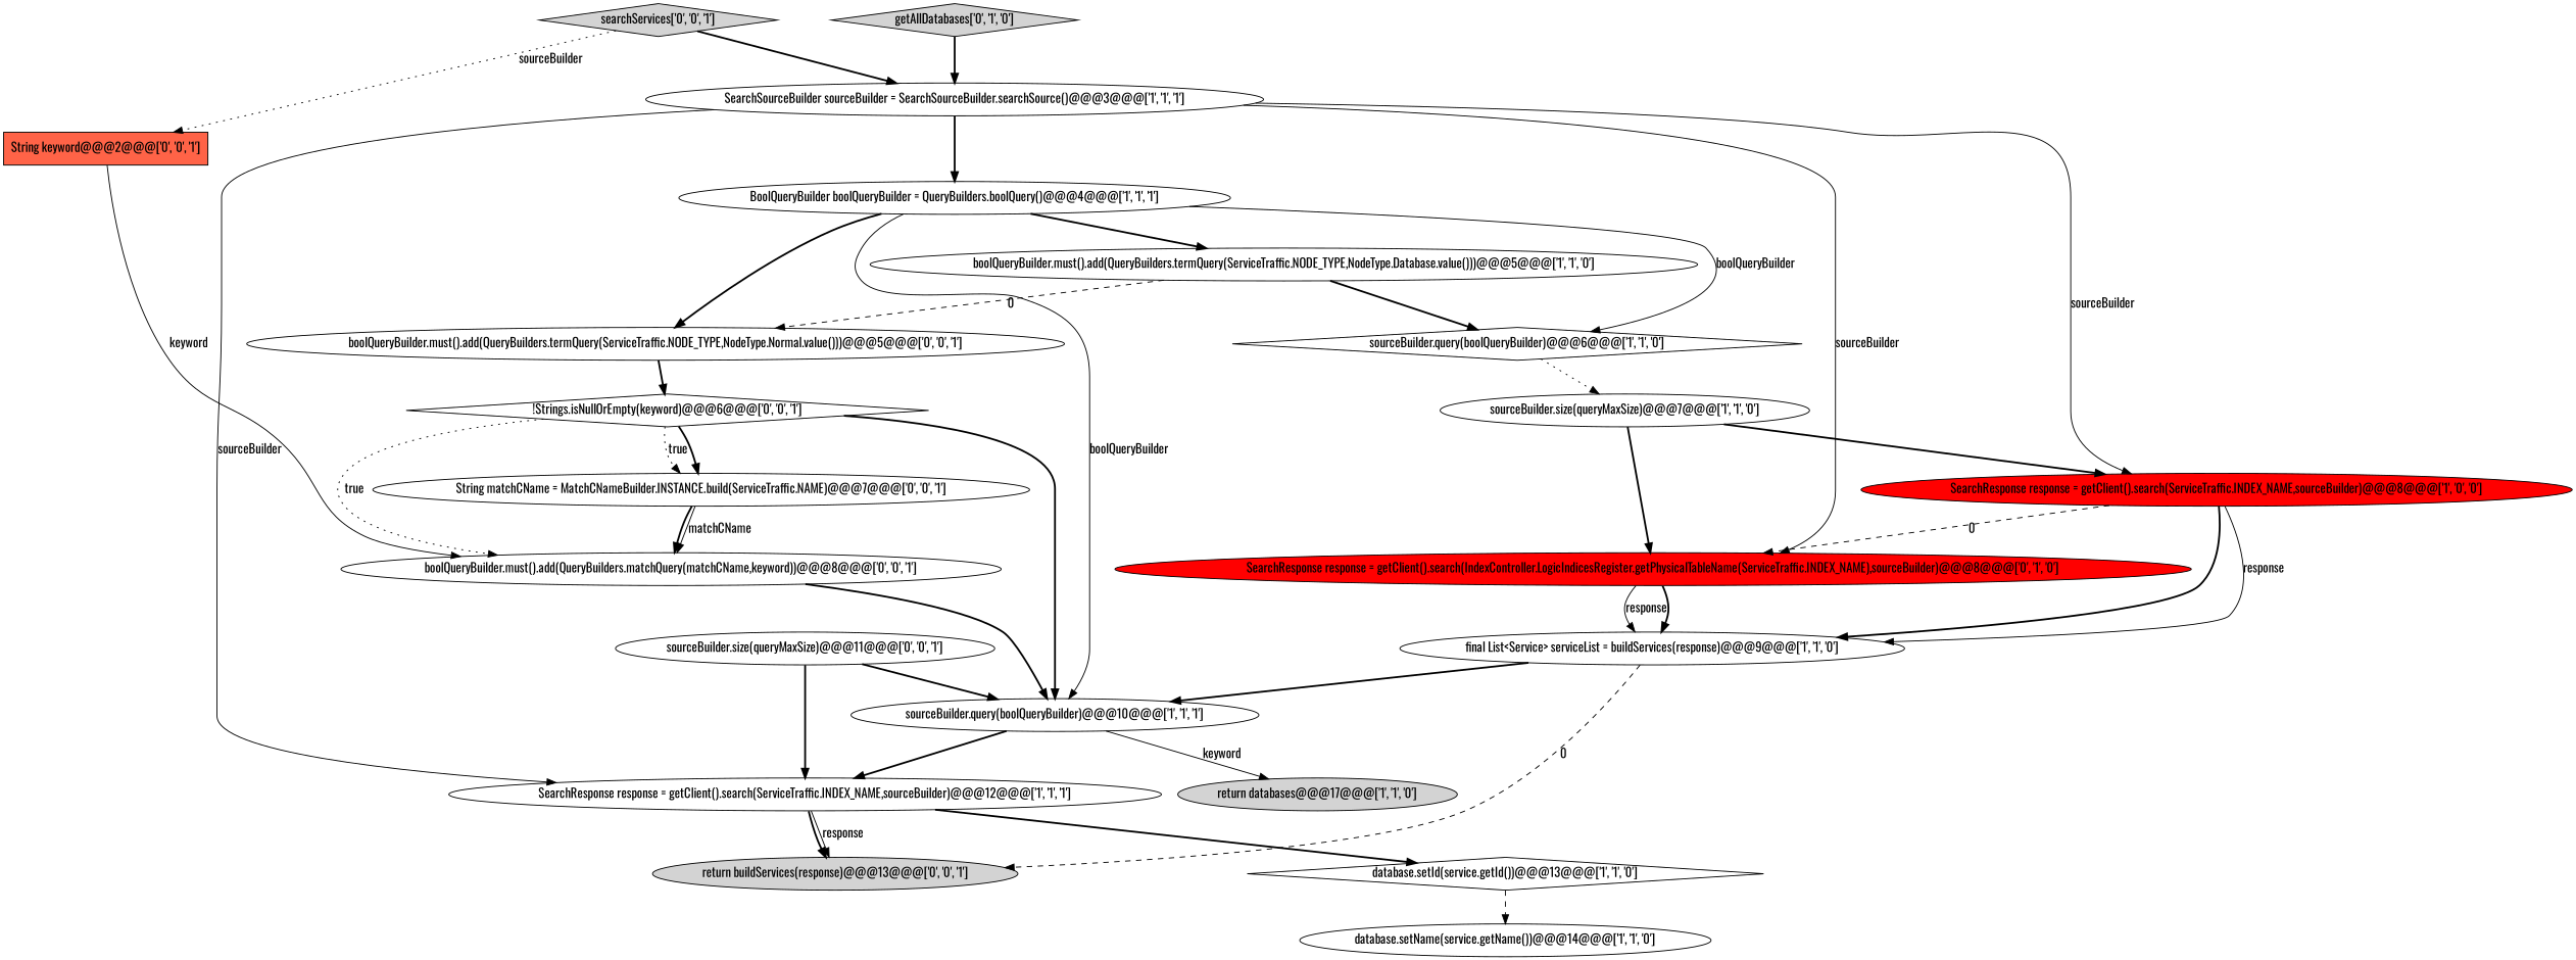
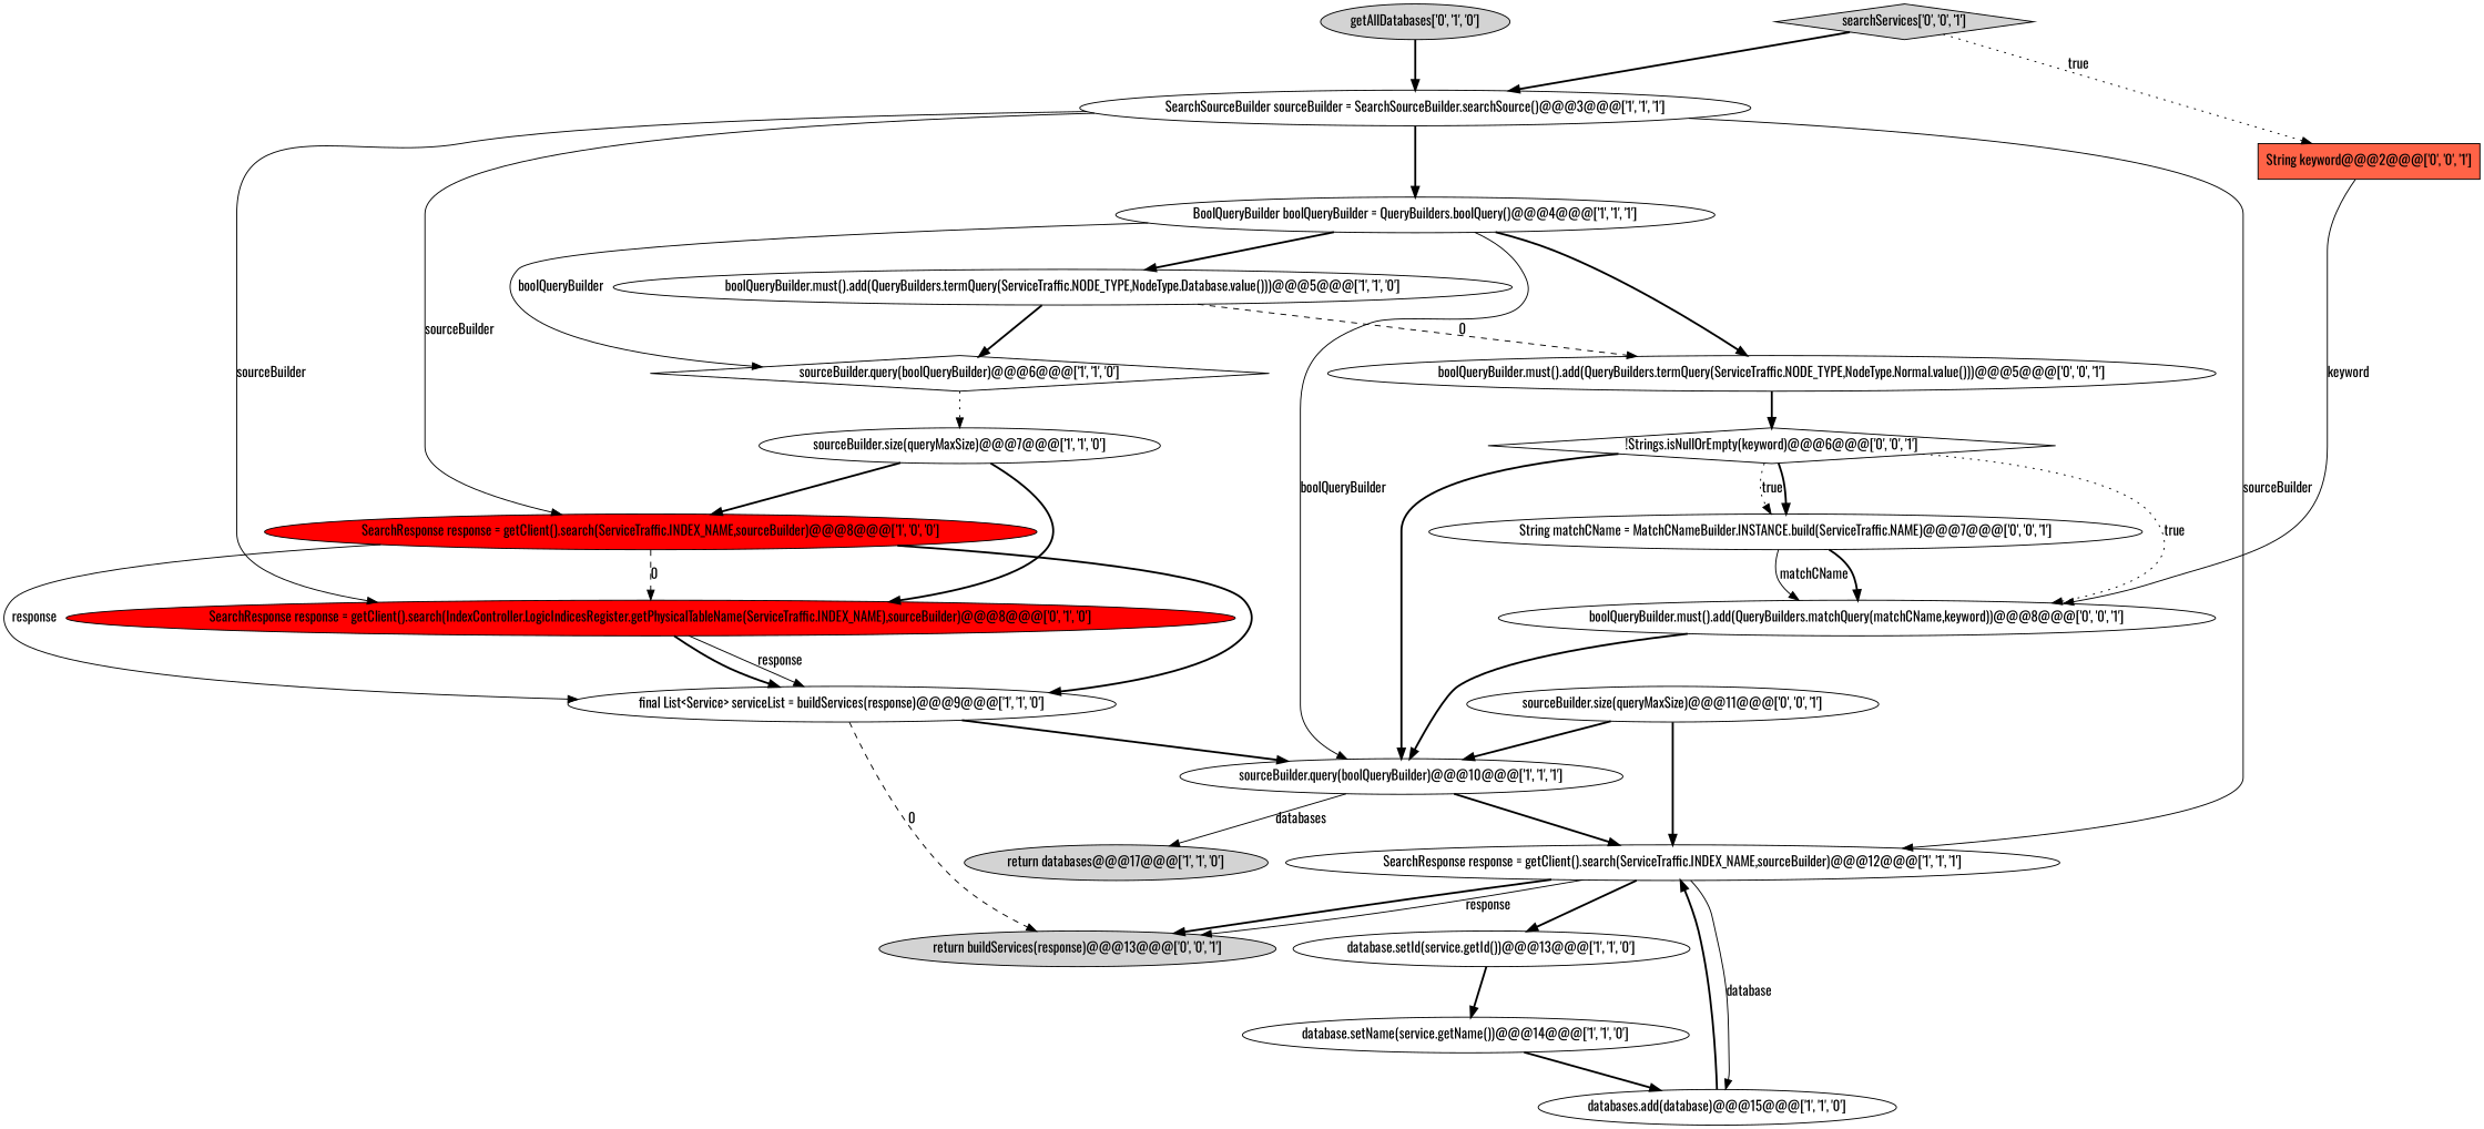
  digraph {
    fontname=Oswald
    node [fillcolor=white fontname=Oswald shape=ellipse style=filled]
    edge [fontname=Oswald style=bold]
    n1 [label="sourceBuilder.size(queryMaxSize)@@@7@@@['1', '1', '0']"]
    n2 [fillcolor=red label="SearchResponse response = getClient().search(IndexController.LogicIndicesRegister.getPhysicalTableName(ServiceTraffic.INDEX_NAME),sourceBuilder)@@@8@@@['0', '1', '0']"]
    n3 [fillcolor=red label="SearchResponse response = getClient().search(ServiceTraffic.INDEX_NAME,sourceBuilder)@@@8@@@['1', '0', '0']"]
    n4 [label="final List<Service> serviceList = buildServices(response)@@@9@@@['1', '1', '0']"]
    n5 [label="database.setName(service.getName())@@@14@@@['1', '1', '0']"]
+   n6 [label="databases.add(database)@@@15@@@['1', '1', '0']"]
    n7 [label="SearchResponse response = getClient().search(ServiceTraffic.INDEX_NAME,sourceBuilder)@@@12@@@['1', '1', '1']"]
-   n8 [label="database.setId(service.getId())@@@13@@@['1', '1', '0']" shape=diamond]
+   n8 [label="database.setId(service.getId())@@@13@@@['1', '1', '0']"]
    n9 [fillcolor=lightgray label="return buildServices(response)@@@13@@@['0', '0', '1']"]
    n10 [fillcolor=lightgray label="searchServices['0', '0', '1']" shape=diamond]
    n11 [label="SearchSourceBuilder sourceBuilder = SearchSourceBuilder.searchSource()@@@3@@@['1', '1', '1']"]
    n12 [fillcolor=tomato label="String keyword@@@2@@@['0', '0', '1']" shape=box]
    n13 [label="BoolQueryBuilder boolQueryBuilder = QueryBuilders.boolQuery()@@@4@@@['1', '1', '1']"]
    n14 [label="boolQueryBuilder.must().add(QueryBuilders.matchQuery(matchCName,keyword))@@@8@@@['0', '0', '1']"]
    n15 [label="sourceBuilder.query(boolQueryBuilder)@@@10@@@['1', '1', '1']"]
    n16 [fillcolor=lightgray label="return databases@@@17@@@['1', '1', '0']"]
    n17 [label="sourceBuilder.size(queryMaxSize)@@@11@@@['0', '0', '1']"]
    n18 [label="boolQueryBuilder.must().add(QueryBuilders.termQuery(ServiceTraffic.NODE_TYPE,NodeType.Database.value()))@@@5@@@['1', '1', '0']"]
    n19 [label="boolQueryBuilder.must().add(QueryBuilders.termQuery(ServiceTraffic.NODE_TYPE,NodeType.Normal.value()))@@@5@@@['0', '0', '1']"]
    n20 [label="sourceBuilder.query(boolQueryBuilder)@@@6@@@['1', '1', '0']" shape=diamond]
-   n21 [fillcolor=lightgray label="getAllDatabases['0', '1', '0']" shape=diamond]
+   n21 [fillcolor=lightgray label="getAllDatabases['0', '1', '0']"]
    n22 [label="!Strings.isNullOrEmpty(keyword)@@@6@@@['0', '0', '1']" shape=diamond]
    n23 [label="String matchCName = MatchCNameBuilder.INSTANCE.build(ServiceTraffic.NAME)@@@7@@@['0', '0', '1']"]
    n1 -> n2
    n1 -> n3
    n2 -> n4 [label=response style=solid]
    n2 -> n4
    n3 -> n2 [label=0 style=dashed]
    n3 -> n4 [label=response style=solid]
    n3 -> n4
    n4 -> n9 [label=0 style=dashed]
    n4 -> n15
+   n5 -> n6
+   n6 -> n7
+   n7 -> n6 [label=database style=solid]
    n7 -> n8
    n7 -> n9
    n7 -> n9 [label=response style=solid]
-   n8 -> n5 [style=dashed]
+   n8 -> n5
    n10 -> n11
-   n10 -> n12 [label=sourceBuilder style=dotted]
+   n10 -> n12 [label=true style=dotted]
    n11 -> n2 [label=sourceBuilder style=solid]
    n11 -> n3 [label=sourceBuilder style=solid]
    n11 -> n7 [label=sourceBuilder style=solid]
    n11 -> n13
    n12 -> n14 [label=keyword style=solid]
    n13 -> n15 [label=boolQueryBuilder style=solid]
    n13 -> n18
    n13 -> n19
    n13 -> n20 [label=boolQueryBuilder style=solid]
    n14 -> n15
    n15 -> n7
-   n15 -> n16 [label=keyword style=solid]
+   n15 -> n16 [label=databases style=solid]
    n17 -> n7
    n17 -> n15
    n18 -> n19 [label=0 style=dashed]
    n18 -> n20
    n19 -> n22
    n20 -> n1 [style=dotted]
    n21 -> n11
    n22 -> n14 [label=true style=dotted]
    n22 -> n15
    n22 -> n23 [label=true style=dotted]
    n22 -> n23
    n23 -> n14 [label=matchCName style=solid]
    n23 -> n14
  }
